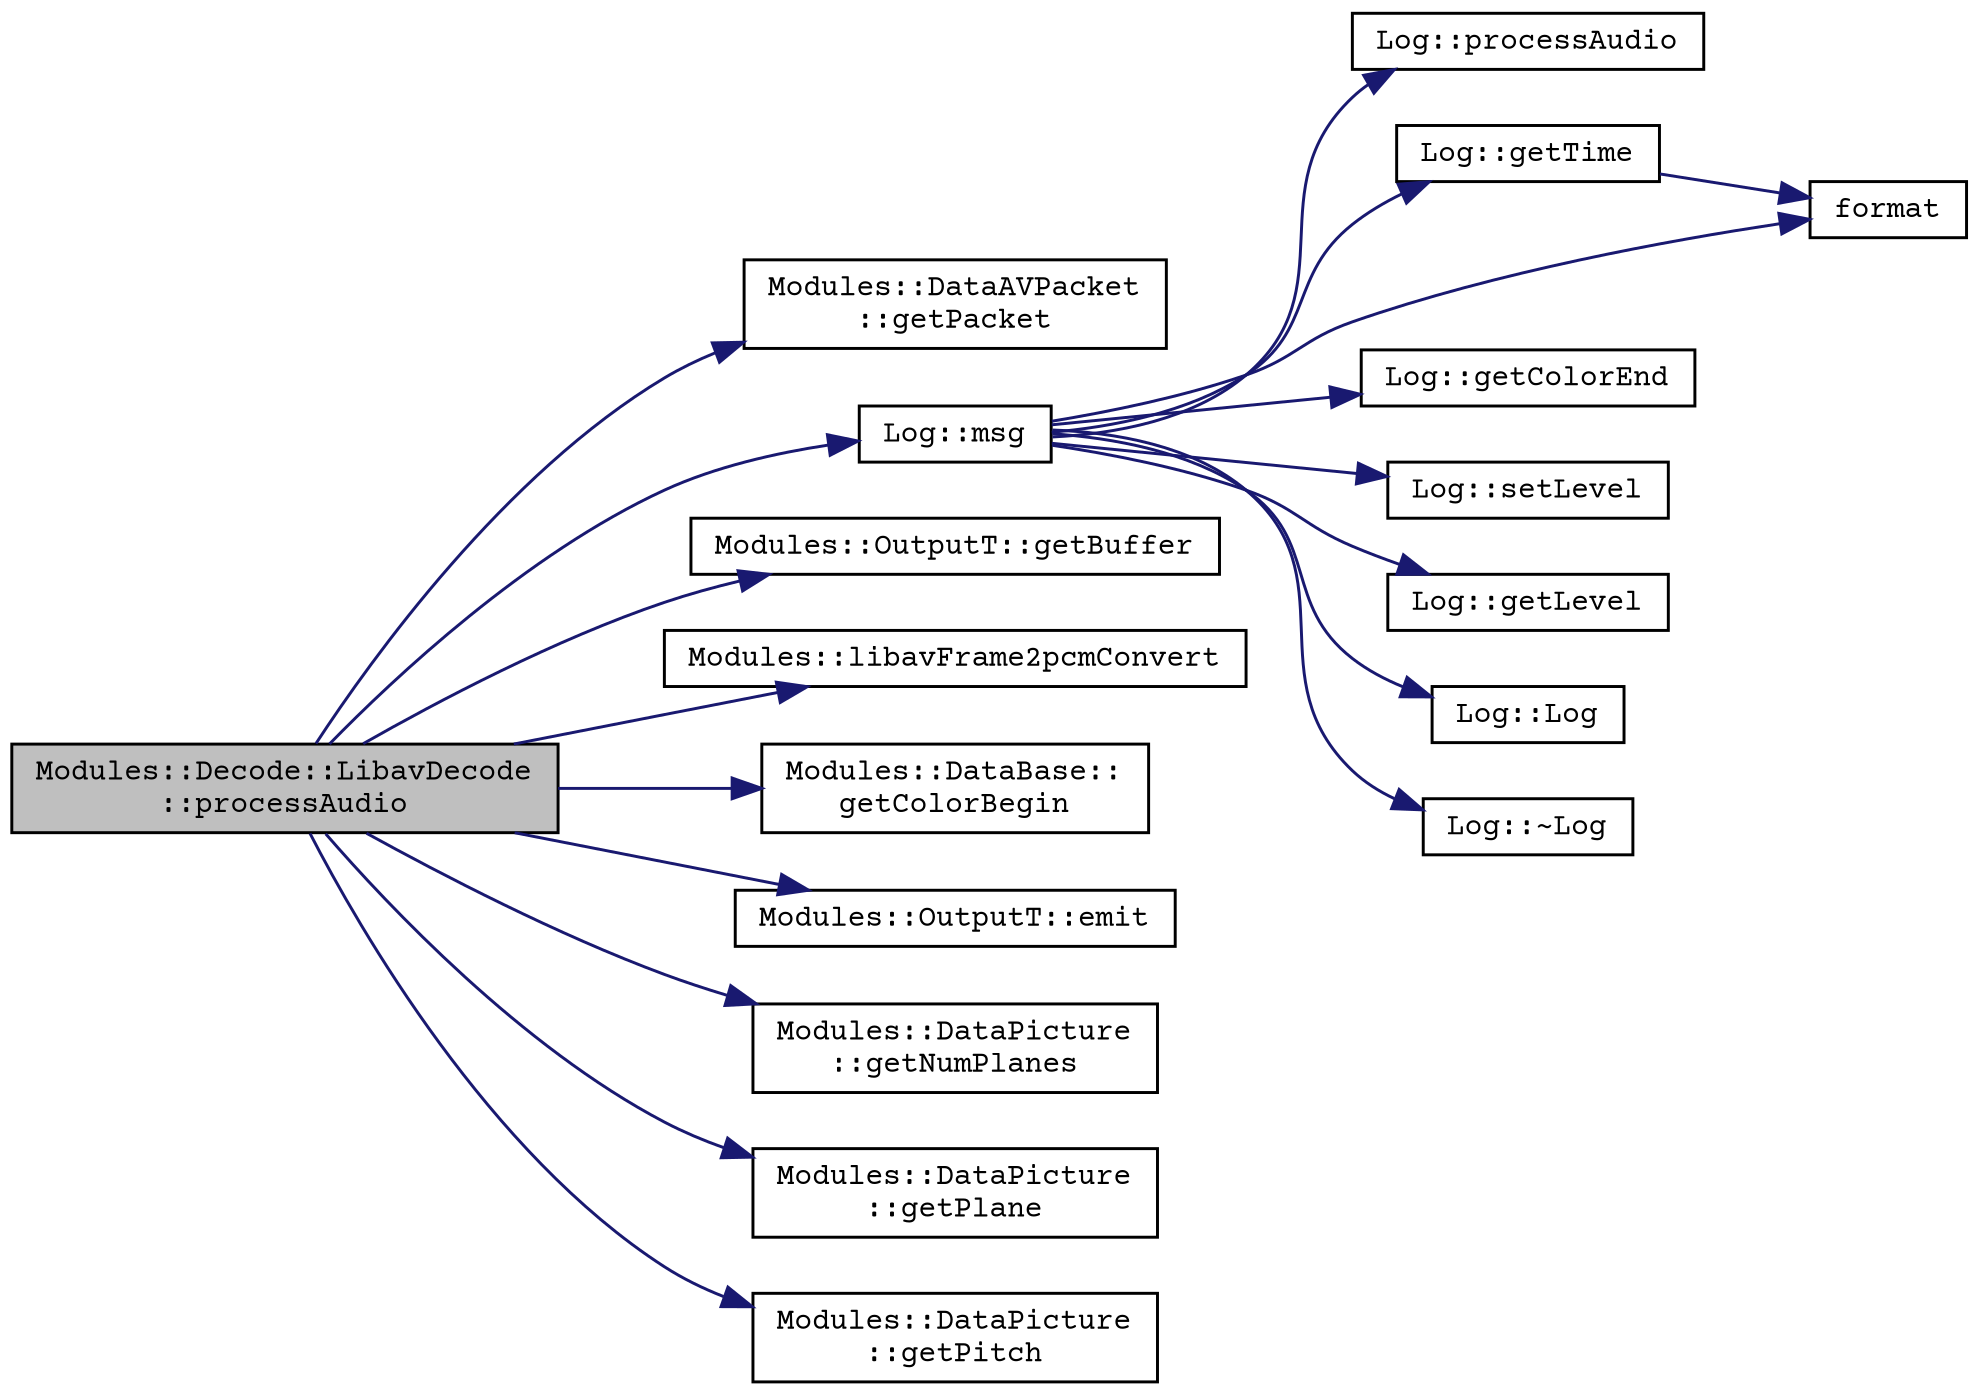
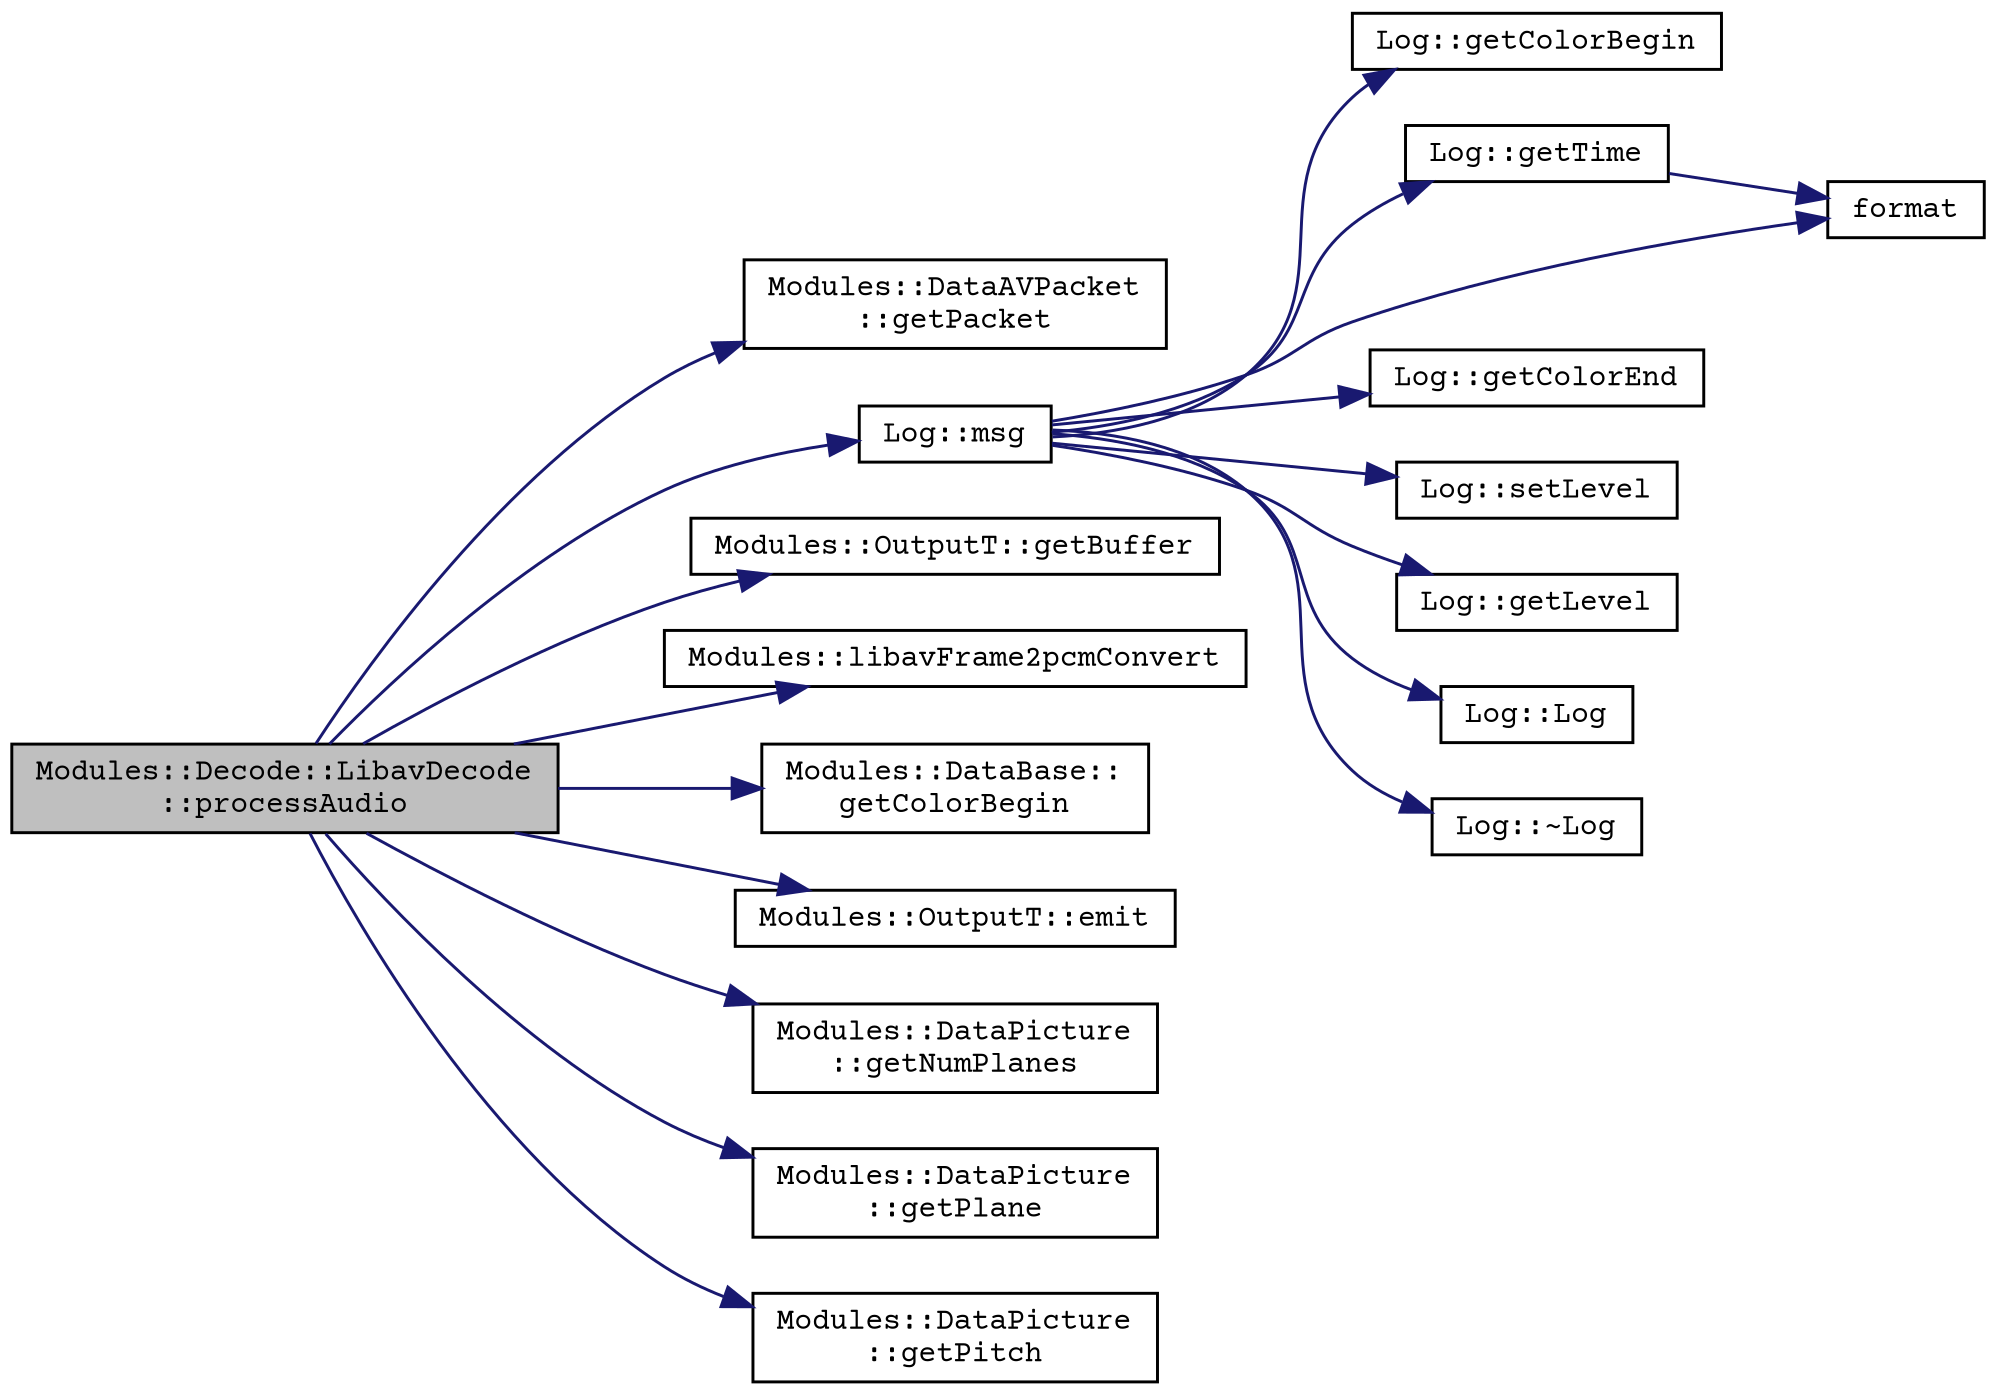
  digraph {
    fontname="Courier Prime"
    rankdir=LR
    node [color=black fillcolor=white fontname="Courier Prime" fontsize=10 shape=record style=filled]
    edge [color=midnightblue fontname="Courier Prime" fontsize=10 labelfontname=Helvetica labelfontsize=10 style=solid]
    n1 [fillcolor=grey75 fontcolor=black height=0.2 label="Modules::Decode::LibavDecode\l::processAudio" width=0.4]
    n2 [height=0.2 label="Modules::DataAVPacket\l::getPacket" width=0.4]
    n3 [height=0.2 label="Log::msg" width=0.4]
    n4 [height=0.2 label="Modules::OutputT::getBuffer" width=0.4]
    n5 [height=0.2 label="Modules::libavFrame2pcmConvert" width=0.4]
    n6 [height=0.2 label="Modules::DataBase::\lgetColorBegin" width=0.4]
    n7 [height=0.2 label="Modules::OutputT::emit" width=0.4]
    n8 [height=0.2 label="Modules::DataPicture\l::getNumPlanes" width=0.4]
    n9 [height=0.2 label="Modules::DataPicture\l::getPlane" width=0.4]
    n10 [height=0.2 label="Modules::DataPicture\l::getPitch" width=0.4]
-   n11 [height=0.2 label="Log::processAudio" width=0.4]
+   n11 [height=0.2 label="Log::getColorBegin" width=0.4]
    n12 [height=0.2 label="Log::getTime" width=0.4]
    n13 [height=0.2 label=format width=0.4]
    n14 [height=0.2 label="Log::getColorEnd" width=0.4]
    n15 [height=0.2 label="Log::setLevel" width=0.4]
    n16 [height=0.2 label="Log::getLevel" width=0.4]
    n17 [height=0.2 label="Log::Log" width=0.4]
    n18 [height=0.2 label="Log::~Log" width=0.4]
    n1 -> n2
    n1 -> n3
    n1 -> n4
    n1 -> n5
    n1 -> n6
    n1 -> n7
    n1 -> n8
    n1 -> n9
    n1 -> n10
    n3 -> n11
    n3 -> n12
    n3 -> n13
    n3 -> n14
    n3 -> n15
    n3 -> n16
    n3 -> n17
    n3 -> n18
    n12 -> n13
  }
